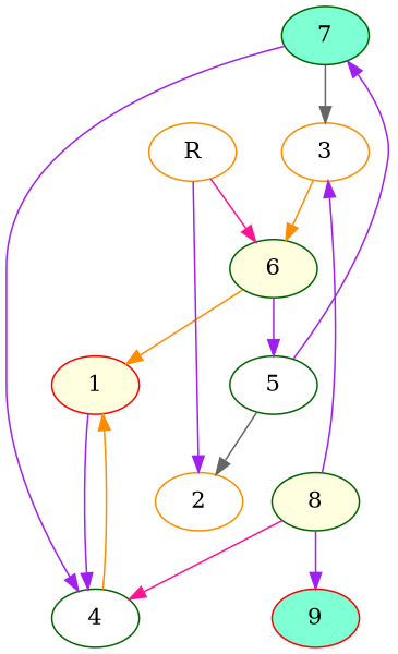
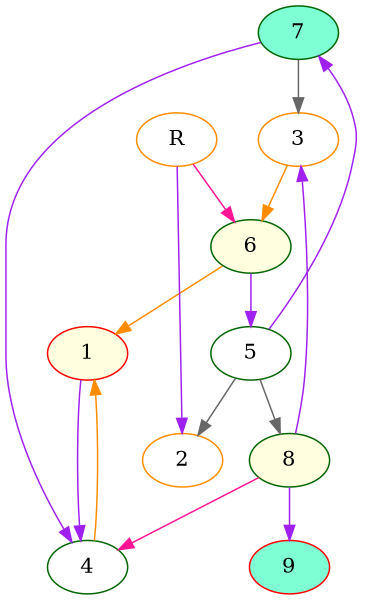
  digraph {
    node [color=darkgreen fillcolor=white style=filled]
    edge [color=purple]
    1 [color=red fillcolor=lightyellow]
    4
    3 [color=darkorange]
    6 [fillcolor=lightyellow]
    5
    2 [color=darkorange]
    7 [fillcolor=aquamarine]
    8 [fillcolor=lightyellow]
    9 [color=red fillcolor=aquamarine]
    R [color=darkorange]
    1 -> 4
    4 -> 1 [color=darkorange]
    3 -> 6 [color=darkorange]
    6 -> 1 [color=darkorange]
    6 -> 5
    5 -> 2 [color=gray40]
    5 -> 7
+   5 -> 8 [color=gray40]
    7 -> 4
    7 -> 3 [color=gray40]
    8 -> 4 [color=deeppink]
    8 -> 3
    8 -> 9
    R -> 6 [color=deeppink]
    R -> 2
  }
